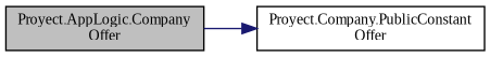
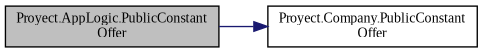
  digraph {
    rankdir=LR
    fontname="Liberation Serif"
    node [color=black fontname="Liberation Serif" fontsize=10 shape=record style=filled]
-   n1 [fillcolor=grey75 fontcolor=black height=0.2 label="Proyect.AppLogic.Company\lOffer" width=0.4]
+   n1 [fillcolor=grey75 fontcolor=black height=0.2 label="Proyect.AppLogic.PublicConstant\lOffer" width=0.4]
    n2 [fillcolor=white height=0.2 label="Proyect.Company.PublicConstant\lOffer" width=0.4]
    n1 -> n2 [color=midnightblue fontname="Liberation Serif" fontsize=10 labelfontname=Helvetica labelfontsize=10 style=solid]
  }
